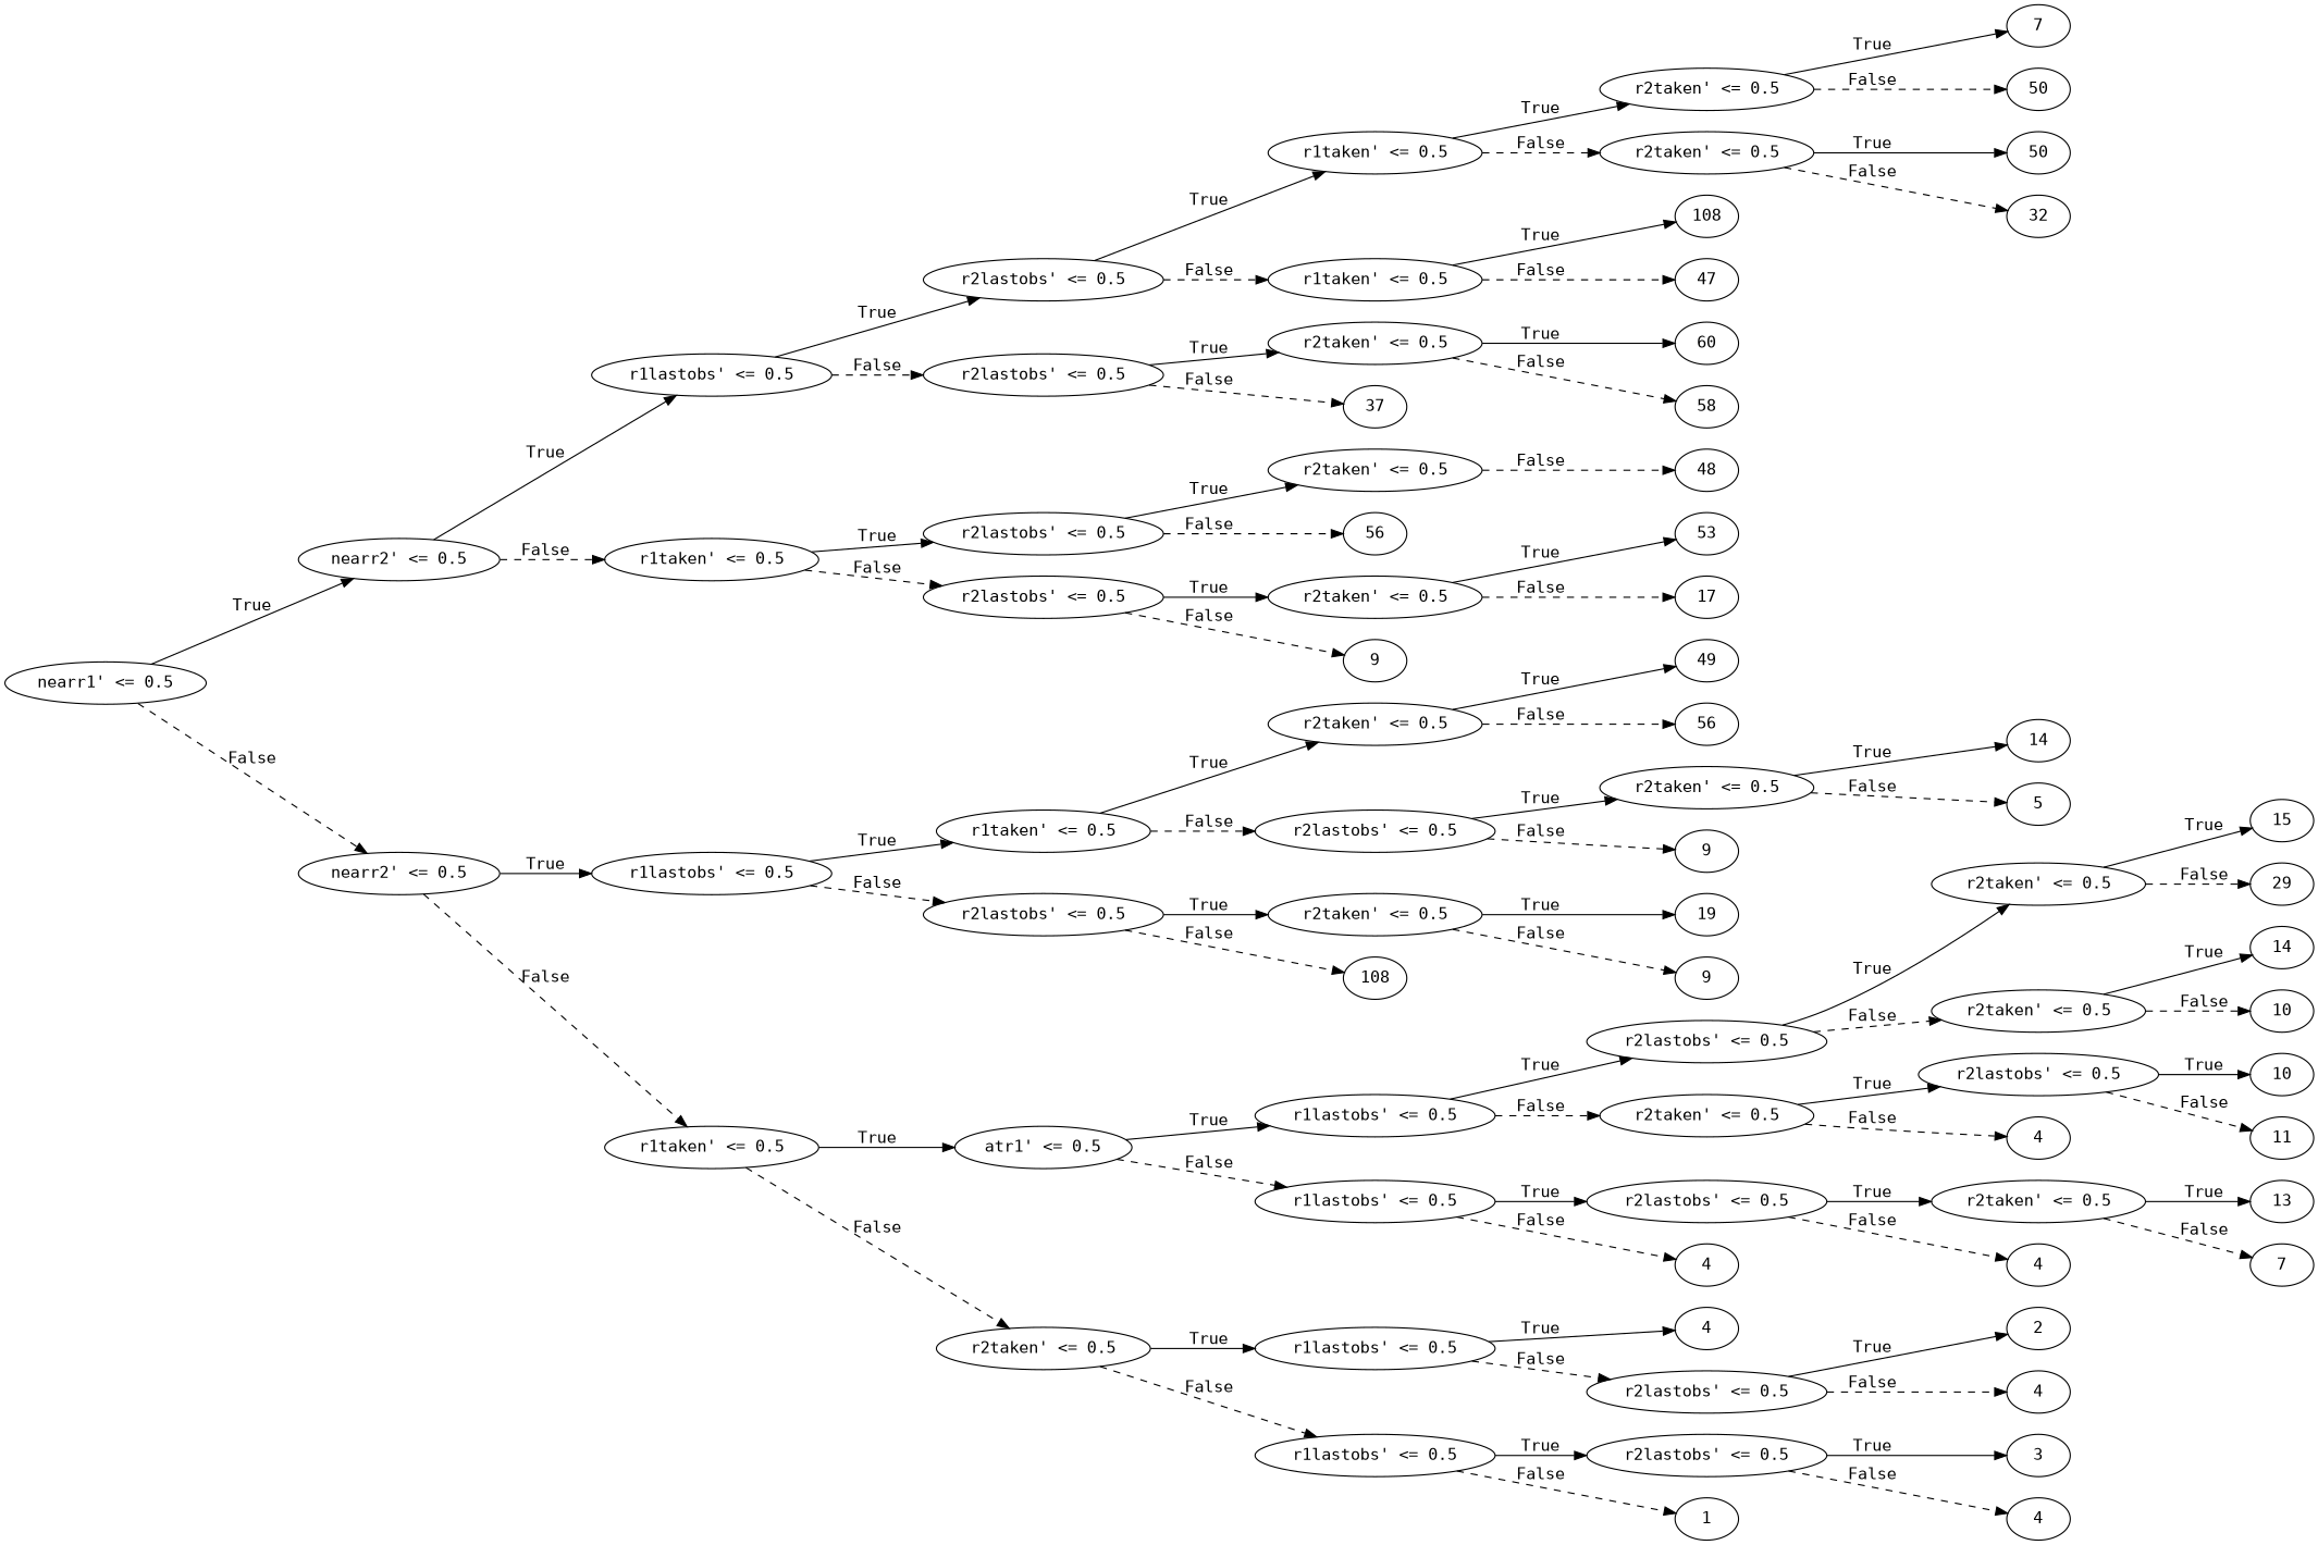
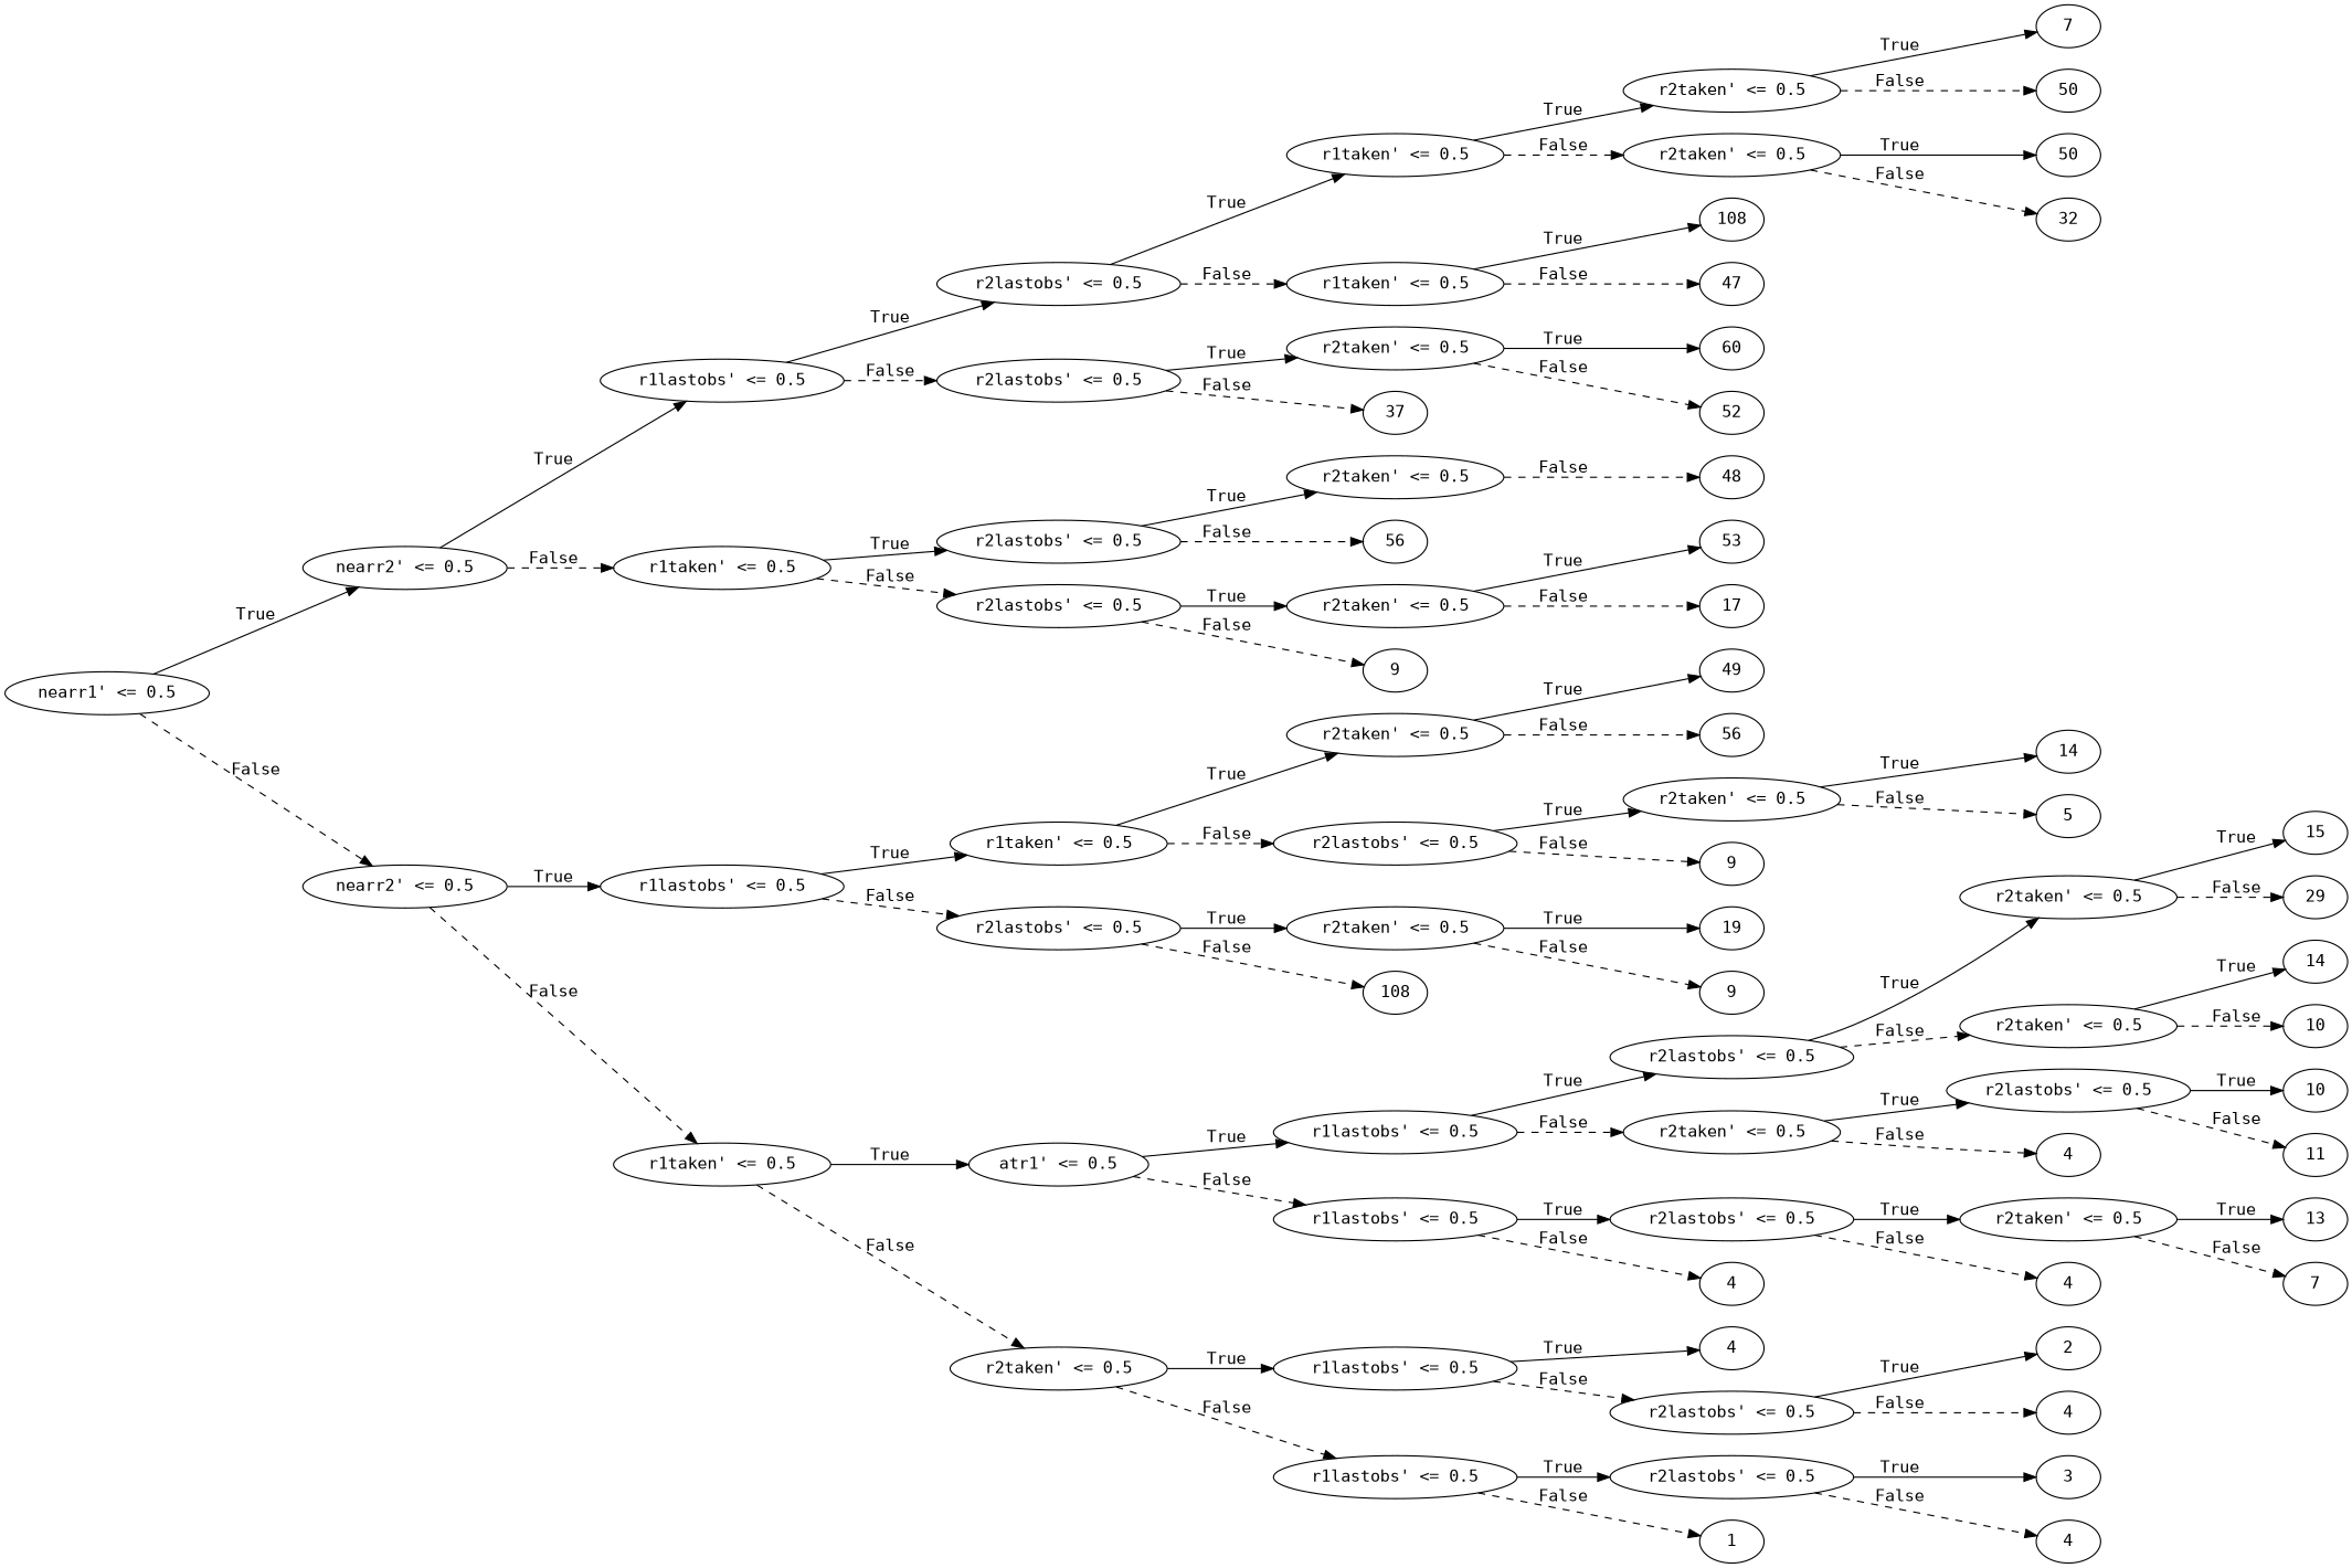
  digraph {
    fontname="DejaVu Sans Mono"
    rankdir=LR
    node [fontname="DejaVu Sans Mono"]
    edge [fontname="DejaVu Sans Mono" style=dashed]
    n1 [label="nearr1' <= 0.5"]
    n2 [label="nearr2' <= 0.5"]
    n3 [label="nearr2' <= 0.5"]
    n4 [label="r1lastobs' <= 0.5"]
    n5 [label="r1taken' <= 0.5"]
    n6 [label="r1lastobs' <= 0.5"]
    n7 [label="r1taken' <= 0.5"]
    n8 [label="r2lastobs' <= 0.5"]
    n9 [label="r2lastobs' <= 0.5"]
    n10 [label="r2lastobs' <= 0.5"]
    n11 [label="r2lastobs' <= 0.5"]
    n12 [label="r1taken' <= 0.5"]
    n13 [label="r1taken' <= 0.5"]
    n14 [label="r2taken' <= 0.5"]
    n15 [label=37]
    n16 [label="r2taken' <= 0.5"]
    n17 [label="r2taken' <= 0.5"]
    n18 [label=108]
    n19 [label=47]
    n20 [label=7]
    n21 [label=50]
    n22 [label=50]
    n23 [label=32]
    n24 [label=60]
-   n25 [label=58]
+   n25 [label=52]
    n26 [label="r2taken' <= 0.5"]
    n27 [label=56]
    n28 [label="r2taken' <= 0.5"]
    n29 [label=9]
    n30 [label=48]
    n31 [label=53]
    n32 [label=17]
    n33 [label="r1taken' <= 0.5"]
    n34 [label="r2lastobs' <= 0.5"]
    n35 [label="atr1' <= 0.5"]
    n36 [label="r2taken' <= 0.5"]
    n37 [label="r2taken' <= 0.5"]
    n38 [label="r2lastobs' <= 0.5"]
    n39 [label="r2taken' <= 0.5"]
    n40 [label=108]
    n41 [label=49]
    n42 [label=56]
    n43 [label="r2taken' <= 0.5"]
    n44 [label=9]
    n45 [label=14]
    n46 [label=5]
    n47 [label=19]
    n48 [label=9]
    n49 [label="r1lastobs' <= 0.5"]
    n50 [label="r1lastobs' <= 0.5"]
    n51 [label="r1lastobs' <= 0.5"]
    n52 [label="r1lastobs' <= 0.5"]
    n53 [label="r2lastobs' <= 0.5"]
    n54 [label="r2taken' <= 0.5"]
    n55 [label="r2lastobs' <= 0.5"]
    n56 [label=4]
    n57 [label="r2taken' <= 0.5"]
    n58 [label="r2taken' <= 0.5"]
    n59 [label="r2lastobs' <= 0.5"]
    n60 [label=4]
    n61 [label=15]
    n62 [label=29]
    n63 [label=14]
    n64 [label=10]
    n65 [label=10]
    n66 [label=11]
    n67 [label="r2taken' <= 0.5"]
    n68 [label=4]
    n69 [label=13]
    n70 [label=7]
    n71 [label=4]
    n72 [label="r2lastobs' <= 0.5"]
    n73 [label="r2lastobs' <= 0.5"]
    n74 [label=1]
    n75 [label=2]
    n76 [label=4]
    n77 [label=3]
    n78 [label=4]
    n1 -> n2 [label=True style=""]
    n1 -> n3 [label=False]
    n2 -> n4 [label=True style=""]
    n2 -> n5 [label=False]
    n3 -> n6 [label=True style=""]
    n3 -> n7 [label=False]
    n4 -> n8 [label=True style=""]
    n4 -> n9 [label=False]
    n5 -> n10 [label=True style=""]
    n5 -> n11 [label=False]
    n6 -> n33 [label=True style=""]
    n6 -> n34 [label=False]
    n7 -> n35 [label=True style=""]
    n7 -> n36 [label=False]
    n8 -> n12 [label=True style=""]
    n8 -> n13 [label=False]
    n9 -> n14 [label=True style=""]
    n9 -> n15 [label=False]
    n10 -> n26 [label=True style=""]
    n10 -> n27 [label=False]
    n11 -> n28 [label=True style=""]
    n11 -> n29 [label=False]
    n12 -> n16 [label=True style=""]
    n12 -> n17 [label=False]
    n13 -> n18 [label=True style=""]
    n13 -> n19 [label=False]
    n14 -> n24 [label=True style=""]
    n14 -> n25 [label=False]
    n16 -> n20 [label=True style=""]
    n16 -> n21 [label=False]
    n17 -> n22 [label=True style=""]
    n17 -> n23 [label=False]
    n26 -> n30 [label=False]
    n28 -> n31 [label=True style=""]
    n28 -> n32 [label=False]
    n33 -> n37 [label=True style=""]
    n33 -> n38 [label=False]
    n34 -> n39 [label=True style=""]
    n34 -> n40 [label=False]
    n35 -> n49 [label=True style=""]
    n35 -> n50 [label=False]
    n36 -> n51 [label=True style=""]
    n36 -> n52 [label=False]
    n37 -> n41 [label=True style=""]
    n37 -> n42 [label=False]
    n38 -> n43 [label=True style=""]
    n38 -> n44 [label=False]
    n39 -> n47 [label=True style=""]
    n39 -> n48 [label=False]
    n43 -> n45 [label=True style=""]
    n43 -> n46 [label=False]
    n49 -> n53 [label=True style=""]
    n49 -> n54 [label=False]
    n50 -> n55 [label=True style=""]
    n50 -> n56 [label=False]
    n51 -> n71 [label=True style=""]
    n51 -> n72 [label=False]
    n52 -> n73 [label=True style=""]
    n52 -> n74 [label=False]
    n53 -> n57 [label=True style=""]
    n53 -> n58 [label=False]
    n54 -> n59 [label=True style=""]
    n54 -> n60 [label=False]
    n55 -> n67 [label=True style=""]
    n55 -> n68 [label=False]
    n57 -> n61 [label=True style=""]
    n57 -> n62 [label=False]
    n58 -> n63 [label=True style=""]
    n58 -> n64 [label=False]
    n59 -> n65 [label=True style=""]
    n59 -> n66 [label=False]
    n67 -> n69 [label=True style=""]
    n67 -> n70 [label=False]
    n72 -> n75 [label=True style=""]
    n72 -> n76 [label=False]
    n73 -> n77 [label=True style=""]
    n73 -> n78 [label=False]
  }
